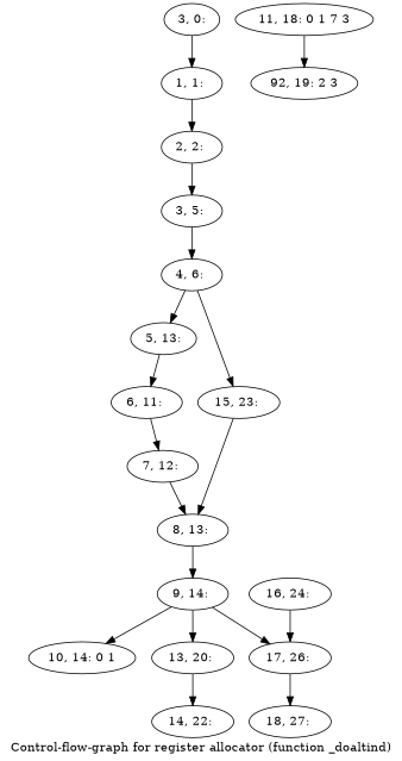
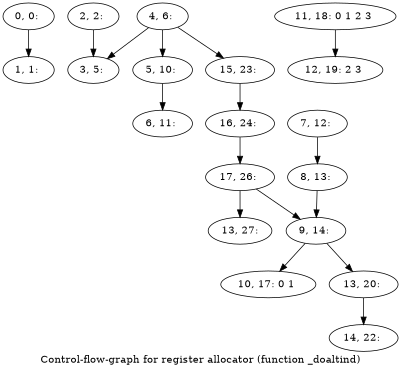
  digraph {
    label="Control-flow-graph for register allocator (function _doaltind)"
-   n1 [label="3, 0:"]
+   n1 [label="0, 0: "]
    n2 [label="1, 1: "]
    n3 [label="2, 2: "]
    n4 [label="3, 5: "]
    n5 [label="4, 6: "]
-   n6 [label="5, 13:"]
+   n6 [label="5, 10: "]
    n7 [label="15, 23: "]
    n8 [label="6, 11: "]
    n9 [label="16, 24: "]
    n10 [label="7, 12: "]
    n11 [label="8, 13: "]
    n12 [label="9, 14: "]
-   n13 [label="10, 14: 0 1"]
+   n13 [label="10, 17: 0 1 "]
    n14 [label="17, 26: "]
    n15 [label="13, 20: "]
-   n16 [label="18, 27: "]
-   n17 [label="11, 18: 0 1 7 3"]
-   n18 [label="92, 19: 2 3"]
+   n16 [label="13, 27:"]
+   n17 [label="11, 18: 0 1 2 3 "]
+   n18 [label="12, 19: 2 3 "]
    n19 [label="14, 22: "]
    n1 -> n2
-   n2 -> n3
    n3 -> n4
-   n4 -> n5
+   n5 -> n4
    n5 -> n6
    n5 -> n7
    n6 -> n8
-   n7 -> n11
-   n8 -> n10
+   n7 -> n9
    n9 -> n14
    n10 -> n11
    n11 -> n12
    n12 -> n13
-   n12 -> n14
+   n14 -> n12
    n12 -> n15
    n14 -> n16
    n15 -> n19
    n17 -> n18
  }
